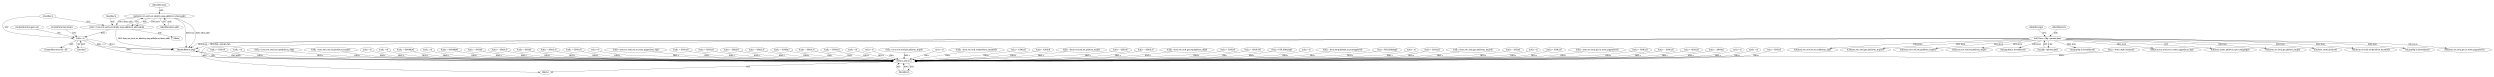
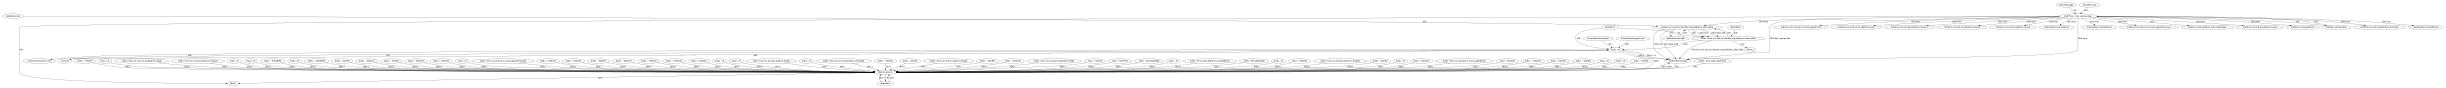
  digraph {
    fontname=Merriweather
    node [fontname=Merriweather]
    edge [fontname=Merriweather]
    n1 [label="(Call,kvm_vm_ioctl_set_identity_map_addr(kvm, ident_addr))"]
    n2 [label="(Call,r = kvm_vm_ioctl_set_identity_map_addr(kvm, ident_addr))"]
    n3 [label="(MethodReturn,long)"]
    n4 [label="(Identifier,ident_addr)"]
    n5 [label="(Call,r < 0)"]
    n6 [label="(Block,)"]
    n7 [label="(Return,return r;)"]
    n8 [label="(Call,*kvm = filp->private_data)"]
    n9 [label="(Call,kvm_vm_ioctl_get_nr_mmu_pages(kvm))"]
    n10 [label="(Call,kvm_vm_ioctl_set_tss_addr(kvm, arg))"]
    n11 [label="(Call,kvm_vm_ioctl_get_pit2(kvm, &u.ps2))"]
    n12 [label="(Block,)"]
    n13 [label="(Call,kvm_vm_ioctl_set_pit2(kvm, &u.ps2))"]
    n14 [label="(Call,kvm_vm_ioctl_set_pit(kvm, &u.ps))"]
    n15 [label="(Call,irqchip_in_kernel(kvm))"]
    n16 [label="(Call,irqchip_in_kernel(kvm))"]
    n17 [label="(Call,kvm_vm_ioctl_set_nr_mmu_pages(kvm, arg))"]
    n18 [label="(Call,kvm_create_pit(kvm, u.pit_config.flags))"]
    n19 [label="(Call,kvm_vm_ioctl_get_pit(kvm, &u.ps))"]
    n20 [label="(Call,kvm_create_pic(kvm))"]
    n21 [label="(Call,filp->private_data)"]
    n22 [label="(Call,kvm_vm_ioctl_reinject(kvm, &control))"]
    n23 [label="(Call,irqchip_in_kernel(kvm))"]
    n24 [label="(ControlStructure,if (r < 0))"]
    n25 [label="(Literal,0)"]
    n26 [label="(Identifier,r)"]
    n27 [label="(Call,r = kvm_ioapic_init(kvm))"]
    n28 [label="(Call,r = -ENXIO)"]
    n29 [label="(Call,r = 0)"]
    n30 [label="(Call,r = kvm_vm_ioctl_set_irqchip(kvm, chip))"]
    n31 [label="(ControlStructure,break;)"]
    n32 [label="(Call,r = kvm_vm_ioctl_set_pit2(kvm, &u.ps2))"]
    n33 [label="(Call,r = 0)"]
    n34 [label="(Call,r = 0)"]
    n35 [label="(Call,r = -ENOMEM)"]
    n36 [label="(Call,r < 0)"]
    n37 [label="(Call,r = -ENOMEM)"]
    n38 [label="(Call,r = -ENXIO)"]
    n39 [label="(Call,r = -EFAULT)"]
    n40 [label="(ControlStructure,goto out;)"]
    n41 [label="(Call,r = -ENXIO)"]
    n42 [label="(Identifier,argp)"]
    n43 [label="(Call,r = -EFAULT)"]
    n44 [label="(Call,r = -EFAULT)"]
    n45 [label="(Call,r = 0)"]
    n46 [label="(Call,r = kvm_vm_ioctl_set_nr_mmu_pages(kvm, arg))"]
    n47 [label="(Call,r = -EFAULT)"]
    n48 [label="(Call,r = -EFAULT)"]
    n49 [label="(Identifier,kvm)"]
    n50 [label="(Call,r = -EEXIST)"]
    n51 [label="(Identifier,r)"]
    n52 [label="(Call,r = -EFAULT)"]
    n53 [label="(Call,r = -EINVAL)"]
    n54 [label="(Call,r = -EFAULT)"]
    n55 [label="(Call,r = -EINVAL)"]
    n56 [label="(Call,r = 0)"]
    n57 [label="(Call,r = 0)"]
    n58 [label="(Call,r = kvm_vm_ioctl_get_pit(kvm, &u.ps))"]
    n59 [label="(Call,r = 0)"]
    n60 [label="(Call,r = kvm_vm_ioctl_reinject(kvm, &control))"]
    n61 [label="(Call,r = -EFAULT)"]
    n62 [label="(Call,r = -ENXIO)"]
    n63 [label="(Call,r = kvm_vm_ioctl_set_pit(kvm, &u.ps))"]
    n64 [label="(Identifier,kvm)"]
    n65 [label="(Call,r = -EEXIST)"]
    n66 [label="(Call,r = -EFAULT)"]
    n67 [label="(Call,r = kvm_vm_ioctl_get_irqchip(kvm, chip))"]
    n68 [label="(Call,r = -ENXIO)"]
    n69 [label="(Call,r = -ENOTTY)"]
    n70 [label="(Call,r = PTR_ERR(chip))"]
    n71 [label="(Call,r = 0)"]
    n72 [label="(Identifier,r)"]
    n73 [label="(Call,r = kvm_setup_default_irq_routing(kvm))"]
    n74 [label="(Call,r = PTR_ERR(chip))"]
    n75 [label="(Call,r = 0)"]
    n76 [label="(Call,r = -EFAULT)"]
    n77 [label="(Call,r = kvm_vm_ioctl_get_pit2(kvm, &u.ps2))"]
    n78 [label="(Call,r = -ENXIO)"]
    n79 [label="(Call,r = 0)"]
    n80 [label="(Call,r = -EFAULT)"]
    n81 [label="(Call,r = kvm_vm_ioctl_get_nr_mmu_pages(kvm))"]
    n82 [label="(Call,r = -EFAULT)"]
    n83 [label="(Call,r =  -EFAULT)"]
    n84 [label="(Call,r = -EFAULT)"]
    n85 [label="(Call,r = -EINVAL)"]
    n86 [label="(Call,r = 0)"]
    n87 [label="(Call,r = 0)"]
    n88 [label="(Call,r = -ENXIO)"]
    n1 -> n2 [label="AST: "]
    n1 -> n2 [label="DDG: kvm"]
    n1 -> n2 [label="DDG: ident_addr"]
    n1 -> n3 [label="DDG: kvm"]
    n1 -> n3 [label="DDG: ident_addr"]
    n1 -> n4 [label="CFG: "]
    n2 -> n1 [label="CFG: "]
    n2 -> n3 [label="DDG: kvm_vm_ioctl_set_identity_map_addr(kvm, ident_addr)"]
    n2 -> n5 [label="DDG: r"]
    n2 -> n6 [label="AST: "]
    n3 -> n7 [label="CFG: "]
    n4 -> n1 [label="AST: "]
    n5 -> n3 [label="DDG: r"]
    n5 -> n3 [label="DDG: r < 0"]
    n5 -> n7 [label="DDG: r"]
    n5 -> n24 [label="AST: "]
    n5 -> n25 [label="CFG: "]
    n7 -> n3 [label="DDG: <RET>"]
    n7 -> n12 [label="AST: "]
    n7 -> n26 [label="CFG: "]
+   n8 -> n1 [label="DDG: kvm"]
    n8 -> n3 [label="DDG: kvm"]
    n8 -> n3 [label="DDG: filp->private_data"]
    n8 -> n9 [label="DDG: kvm"]
    n8 -> n10 [label="DDG: kvm"]
    n8 -> n11 [label="DDG: kvm"]
    n8 -> n12 [label="AST: "]
    n8 -> n13 [label="DDG: kvm"]
    n8 -> n14 [label="DDG: kvm"]
    n8 -> n15 [label="DDG: kvm"]
    n8 -> n16 [label="DDG: kvm"]
    n8 -> n17 [label="DDG: kvm"]
    n8 -> n18 [label="AST: "]
    n8 -> n19 [label="DDG: kvm"]
    n8 -> n20 [label="DDG: kvm"]
    n8 -> n21 [label="CFG: "]
    n8 -> n22 [label="DDG: kvm"]
    n8 -> n23 [label="DDG: kvm"]
    n21 -> n8 [label="AST: "]
    n25 -> n5 [label="AST: "]
    n26 -> n7 [label="AST: "]
    n26 -> n7 [label="DDG: r"]
    n27 -> n7 [label="DDG: r"]
    n28 -> n7 [label="DDG: r"]
    n29 -> n7 [label="DDG: r"]
    n30 -> n7 [label="DDG: r"]
    n31 -> n5 [label="CFG: "]
    n32 -> n7 [label="DDG: r"]
    n33 -> n7 [label="DDG: r"]
    n34 -> n7 [label="DDG: r"]
    n35 -> n7 [label="DDG: r"]
    n36 -> n7 [label="DDG: r"]
    n37 -> n7 [label="DDG: r"]
    n38 -> n7 [label="DDG: r"]
    n39 -> n7 [label="DDG: r"]
    n40 -> n5 [label="CFG: "]
    n41 -> n7 [label="DDG: r"]
    n42 -> n8 [label="CFG: "]
    n43 -> n7 [label="DDG: r"]
    n44 -> n7 [label="DDG: r"]
    n45 -> n7 [label="DDG: r"]
    n46 -> n7 [label="DDG: r"]
    n47 -> n7 [label="DDG: r"]
    n48 -> n7 [label="DDG: r"]
    n49 -> n1 [label="AST: "]
    n50 -> n7 [label="DDG: r"]
    n51 -> n2 [label="AST: "]
    n52 -> n7 [label="DDG: r"]
    n53 -> n7 [label="DDG: r"]
    n54 -> n7 [label="DDG: r"]
    n55 -> n7 [label="DDG: r"]
    n56 -> n7 [label="DDG: r"]
    n57 -> n7 [label="DDG: r"]
    n58 -> n7 [label="DDG: r"]
    n59 -> n7 [label="DDG: r"]
    n60 -> n7 [label="DDG: r"]
    n61 -> n7 [label="DDG: r"]
    n62 -> n7 [label="DDG: r"]
    n63 -> n7 [label="DDG: r"]
    n64 -> n8 [label="AST: "]
    n65 -> n7 [label="DDG: r"]
    n66 -> n7 [label="DDG: r"]
    n67 -> n7 [label="DDG: r"]
    n68 -> n7 [label="DDG: r"]
    n69 -> n7 [label="DDG: r"]
    n70 -> n7 [label="DDG: r"]
    n71 -> n7 [label="DDG: r"]
    n72 -> n2 [label="CFG: "]
    n72 -> n5 [label="AST: "]
    n73 -> n7 [label="DDG: r"]
    n74 -> n7 [label="DDG: r"]
    n75 -> n7 [label="DDG: r"]
    n76 -> n7 [label="DDG: r"]
    n77 -> n7 [label="DDG: r"]
    n78 -> n7 [label="DDG: r"]
    n79 -> n7 [label="DDG: r"]
    n80 -> n7 [label="DDG: r"]
    n81 -> n7 [label="DDG: r"]
    n82 -> n7 [label="DDG: r"]
    n83 -> n7 [label="DDG: r"]
    n84 -> n7 [label="DDG: r"]
    n85 -> n7 [label="DDG: r"]
    n86 -> n7 [label="DDG: r"]
    n87 -> n7 [label="DDG: r"]
    n88 -> n7 [label="DDG: r"]
  }
